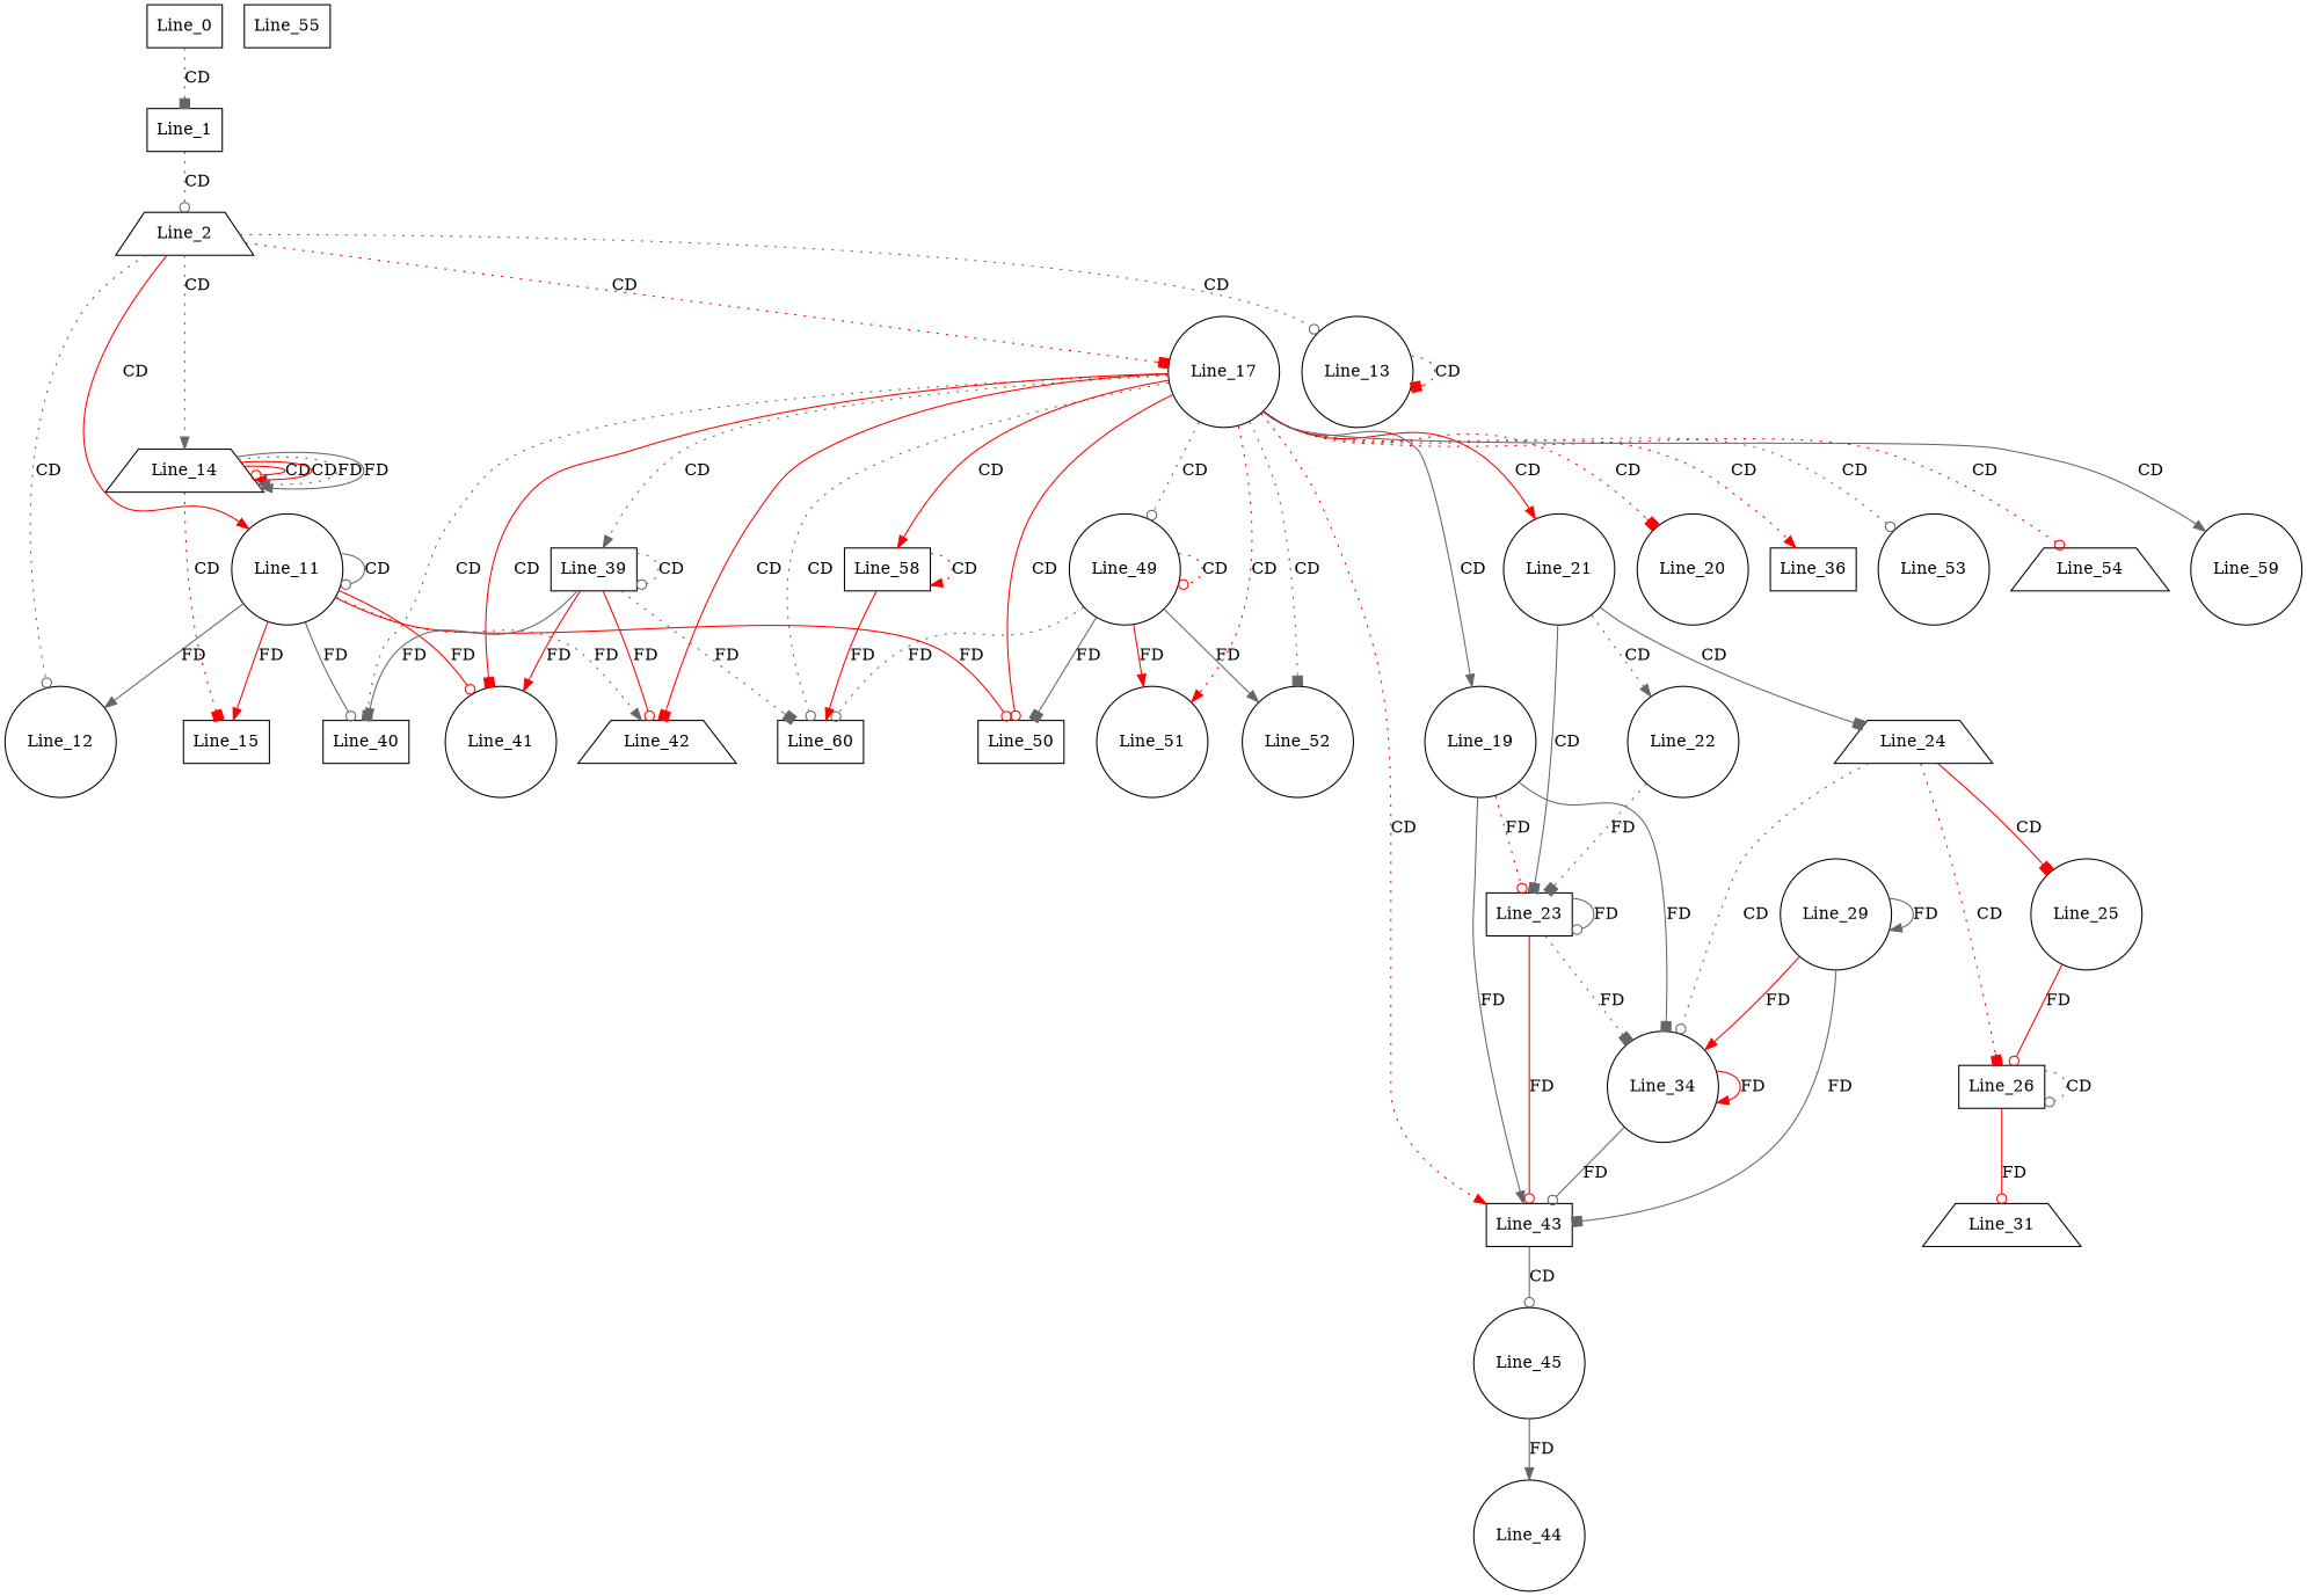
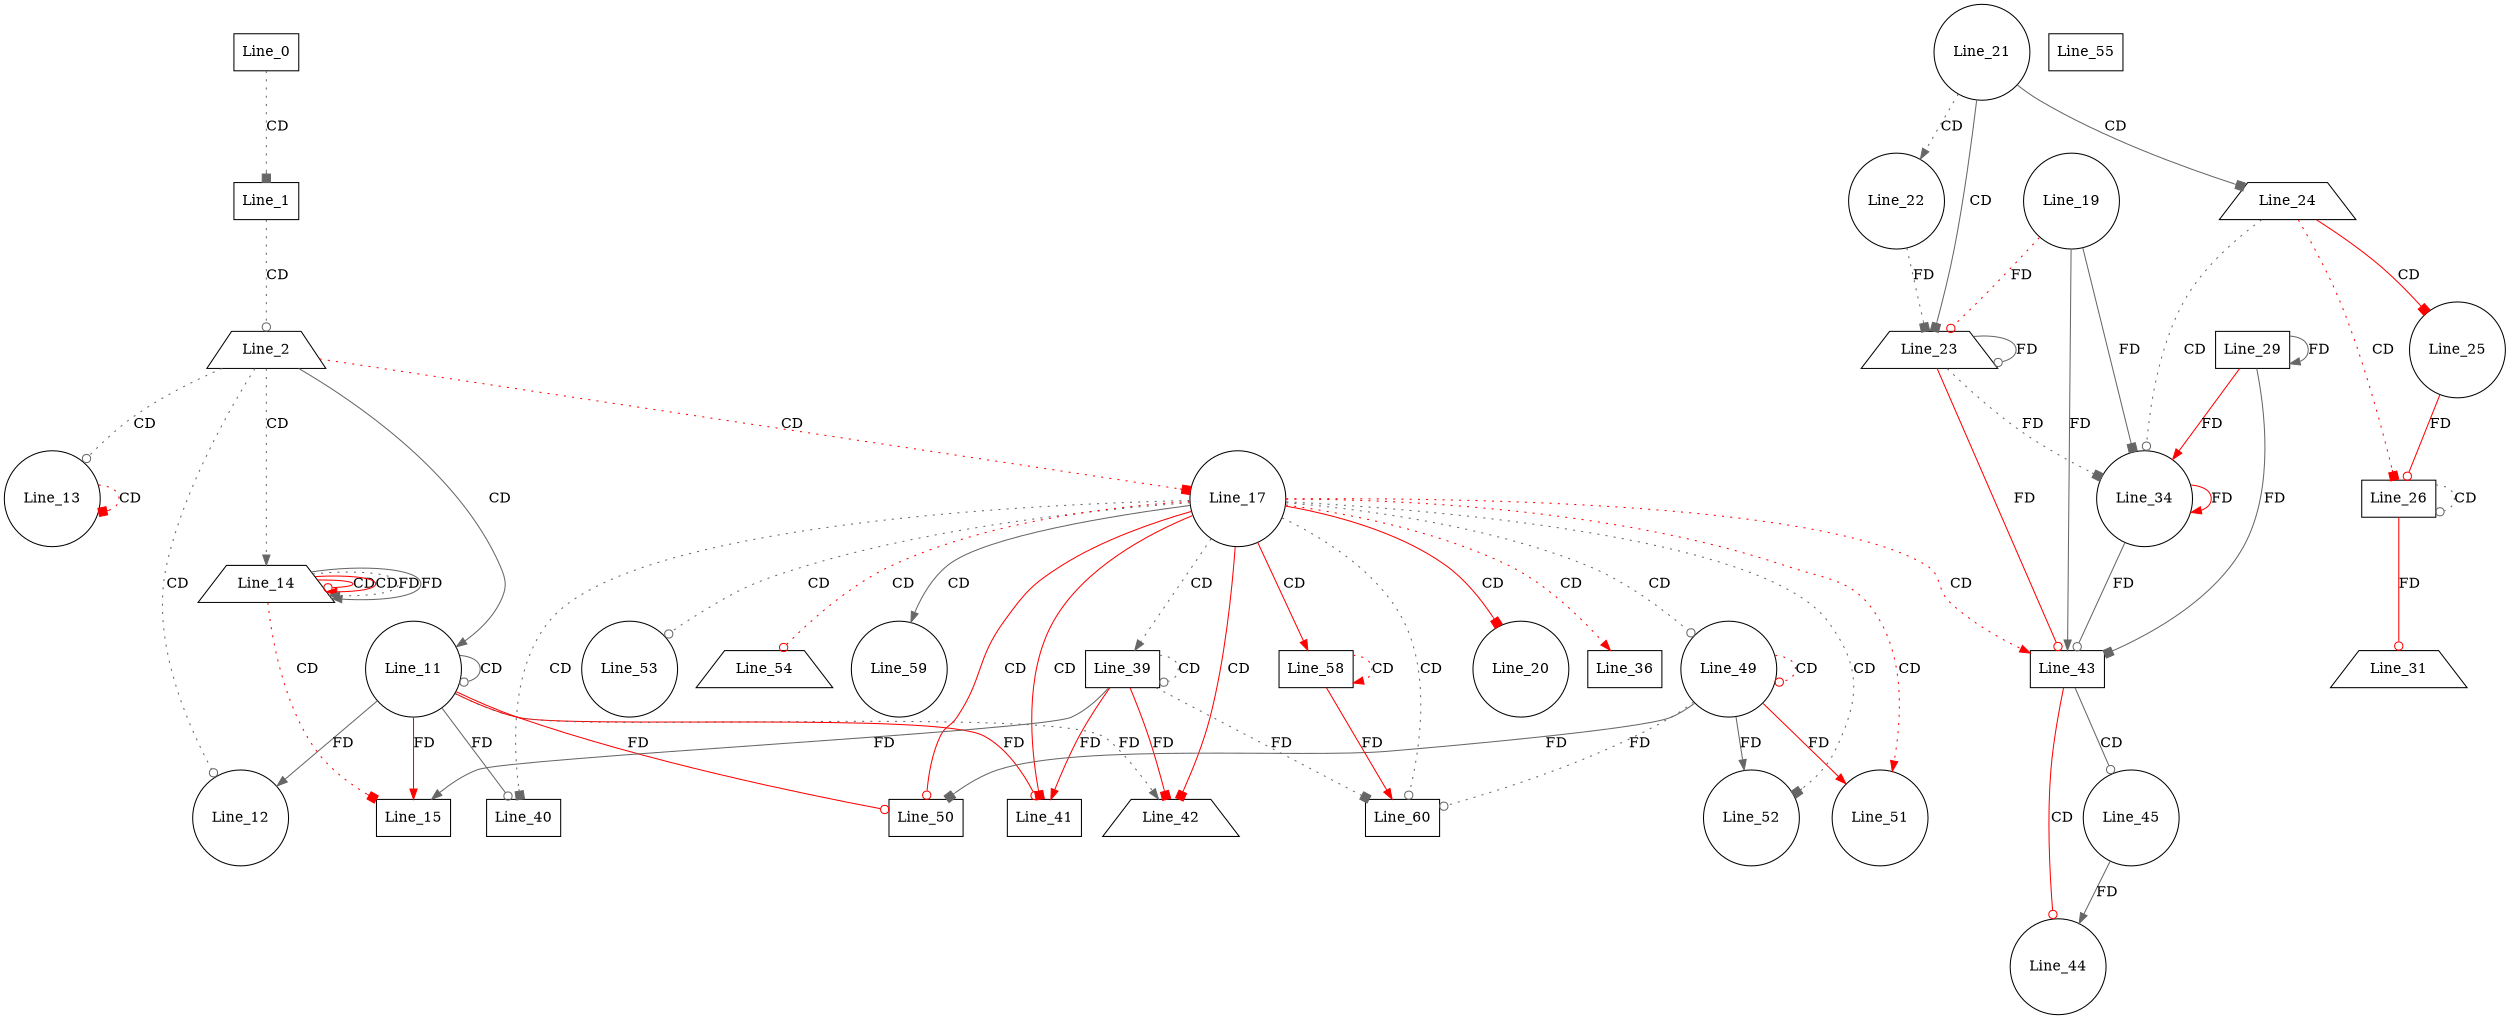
  digraph {
    node [shape=circle]
    edge [arrowhead=normal color=gray40 style=solid]
    Line_0 [shape=box]
    Line_1 [shape=box]
    Line_2 [shape=trapezium]
    Line_11
    Line_12
    Line_13
    Line_14 [shape=trapezium]
    Line_17
    Line_15 [shape=box]
    Line_40 [shape=box]
-   Line_41
+   Line_41 [shape=box]
    Line_42 [shape=trapezium]
    Line_50 [shape=box]
    Line_60 [shape=box]
    Line_19
    Line_20
    Line_21
    Line_36 [shape=box]
    Line_39 [shape=box]
    Line_43 [shape=box]
    Line_49
    Line_51
    Line_52
    Line_53
    Line_54 [shape=trapezium]
    Line_58 [shape=box]
    Line_59
-   Line_23 [shape=box]
+   Line_23 [shape=trapezium]
    Line_34
    Line_22
    Line_24 [shape=trapezium]
    Line_44
    Line_45
    Line_25
    Line_26 [shape=box]
    Line_31 [shape=trapezium]
-   Line_29
+   Line_29 [shape=box]
    Line_55 [shape=box]
    Line_0 -> Line_1 [arrowhead=box label=CD style=dotted]
    Line_1 -> Line_2 [arrowhead=odot label=CD style=dotted]
-   Line_2 -> Line_11 [color=red label=CD]
+   Line_2 -> Line_11 [label=CD]
    Line_2 -> Line_12 [arrowhead=odot label=CD style=dotted]
    Line_2 -> Line_13 [arrowhead=odot label=CD style=dotted]
    Line_2 -> Line_14 [label=CD style=dotted]
    Line_2 -> Line_17 [arrowhead=box color=red label=CD style=dotted]
    Line_11 -> Line_11 [arrowhead=odot label=CD]
    Line_11 -> Line_12 [label=FD]
    Line_11 -> Line_15 [color=red label=FD]
    Line_11 -> Line_40 [arrowhead=odot label=FD]
    Line_11 -> Line_41 [arrowhead=odot color=red label=FD]
    Line_11 -> Line_42 [label=FD style=dotted]
    Line_11 -> Line_50 [arrowhead=odot color=red label=FD]
    Line_13 -> Line_13 [arrowhead=box color=red label=CD style=dotted]
    Line_14 -> Line_14 [arrowhead=odot color=red label=CD]
    Line_14 -> Line_14 [color=red label=CD]
    Line_14 -> Line_14 [label=FD style=dotted]
    Line_14 -> Line_14 [label=FD]
    Line_14 -> Line_15 [arrowhead=box color=red label=CD style=dotted]
    Line_17 -> Line_40 [arrowhead=box label=CD style=dotted]
    Line_17 -> Line_41 [arrowhead=box color=red label=CD]
    Line_17 -> Line_42 [arrowhead=box color=red label=CD]
    Line_17 -> Line_50 [arrowhead=odot color=red label=CD]
    Line_17 -> Line_60 [arrowhead=odot label=CD style=dotted]
-   Line_17 -> Line_19 [label=CD]
-   Line_17 -> Line_20 [arrowhead=box color=red label=CD style=dotted]
-   Line_17 -> Line_21 [color=red label=CD]
+   Line_17 -> Line_20 [arrowhead=box color=red label=CD]
    Line_17 -> Line_36 [color=red label=CD style=dotted]
    Line_17 -> Line_39 [label=CD style=dotted]
    Line_17 -> Line_43 [color=red label=CD style=dotted]
    Line_17 -> Line_49 [arrowhead=odot label=CD style=dotted]
    Line_17 -> Line_51 [color=red label=CD style=dotted]
    Line_17 -> Line_52 [arrowhead=box label=CD style=dotted]
    Line_17 -> Line_53 [arrowhead=odot label=CD style=dotted]
    Line_17 -> Line_54 [arrowhead=odot color=red label=CD style=dotted]
    Line_17 -> Line_58 [color=red label=CD]
    Line_17 -> Line_59 [label=CD]
    Line_19 -> Line_43 [label=FD]
    Line_19 -> Line_23 [arrowhead=odot color=red label=FD style=dotted]
    Line_19 -> Line_34 [arrowhead=box label=FD]
    Line_21 -> Line_23 [arrowhead=box label=CD]
    Line_21 -> Line_22 [label=CD style=dotted]
    Line_21 -> Line_24 [arrowhead=box label=CD]
-   Line_39 -> Line_40 [label=FD]
+   Line_39 -> Line_15 [label=FD]
    Line_39 -> Line_41 [color=red label=FD]
-   Line_39 -> Line_42 [arrowhead=odot color=red label=FD]
+   Line_39 -> Line_42 [arrowhead=box color=red label=FD]
    Line_39 -> Line_60 [arrowhead=box label=FD style=dotted]
    Line_39 -> Line_39 [arrowhead=odot label=CD style=dotted]
+   Line_43 -> Line_44 [arrowhead=odot color=red label=CD]
    Line_43 -> Line_45 [arrowhead=odot label=CD]
    Line_49 -> Line_50 [arrowhead=box label=FD]
    Line_49 -> Line_60 [arrowhead=odot label=FD style=dotted]
    Line_49 -> Line_49 [arrowhead=odot color=red label=CD style=dotted]
    Line_49 -> Line_51 [color=red label=FD]
    Line_49 -> Line_52 [label=FD]
    Line_58 -> Line_60 [color=red label=FD]
    Line_58 -> Line_58 [color=red label=CD style=dotted]
    Line_23 -> Line_43 [arrowhead=odot color=red label=FD]
    Line_23 -> Line_23 [arrowhead=odot label=FD]
    Line_23 -> Line_34 [arrowhead=box label=FD style=dotted]
    Line_34 -> Line_43 [arrowhead=odot label=FD]
    Line_34 -> Line_34 [color=red label=FD]
    Line_22 -> Line_23 [arrowhead=box label=FD style=dotted]
    Line_24 -> Line_34 [arrowhead=odot label=CD style=dotted]
    Line_24 -> Line_25 [arrowhead=box color=red label=CD]
    Line_24 -> Line_26 [arrowhead=box color=red label=CD style=dotted]
    Line_45 -> Line_44 [label=FD]
    Line_25 -> Line_26 [arrowhead=odot color=red label=FD]
    Line_26 -> Line_26 [arrowhead=odot label=CD style=dotted]
    Line_26 -> Line_31 [arrowhead=odot color=red label=FD]
    Line_29 -> Line_43 [arrowhead=box label=FD]
    Line_29 -> Line_34 [color=red label=FD]
    Line_29 -> Line_29 [label=FD]
  }
